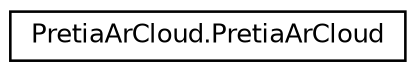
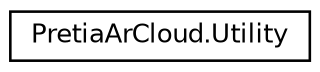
  digraph {
    rankdir=LR
-   n1 [color=black fillcolor=white fontname=Helvetica fontsize=10 height=0.2 label="PretiaArCloud.PretiaArCloud" shape=record style=filled width=0.4]
+   n1 [color=black fillcolor=white fontname=Helvetica fontsize=10 height=0.2 label="PretiaArCloud.Utility" shape=record style=filled width=0.4]
  }
